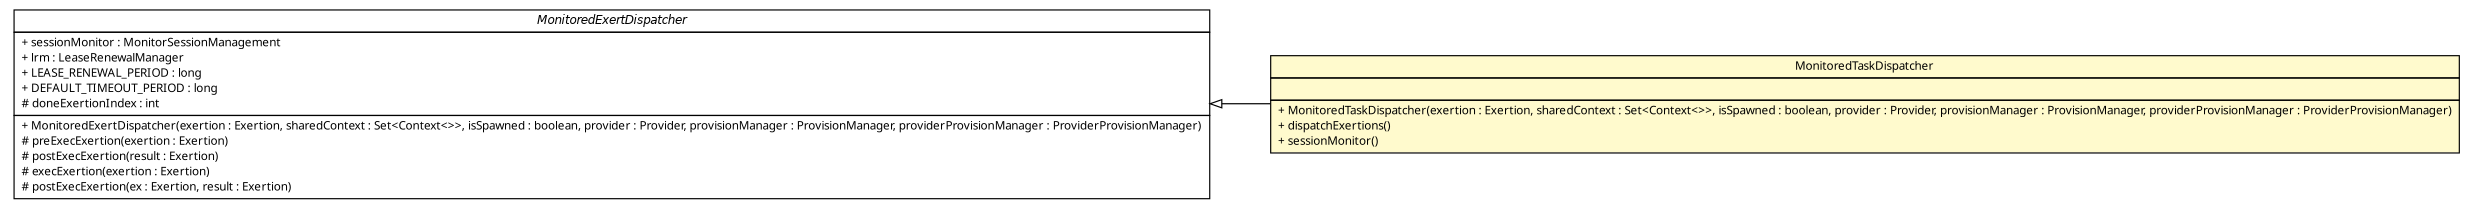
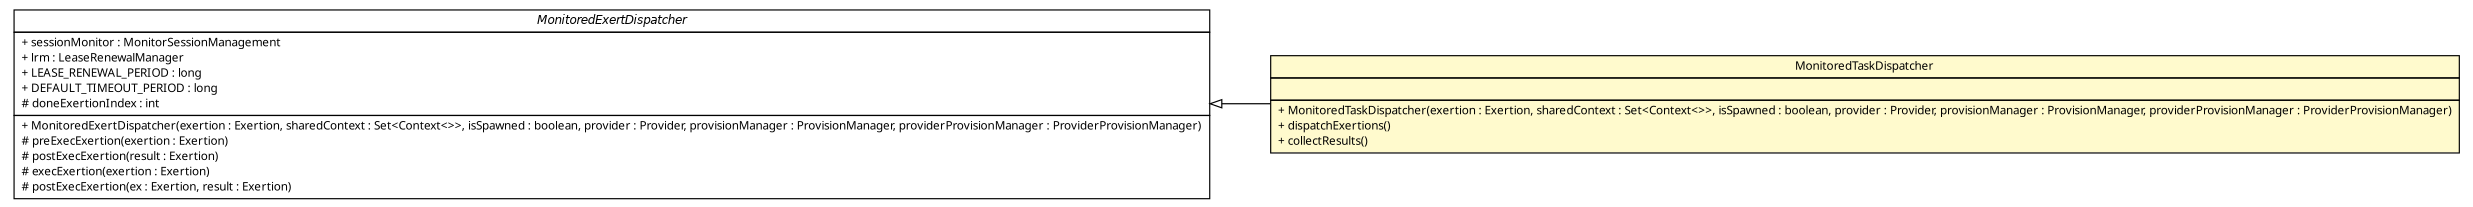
  digraph {
    nodesep=0.25
    ranksep=0.5
    rankdir=LR
    fontname="Noto Sans"
    node [fontcolor=black fontname="Noto Sans" fontsize=10.0 shape=plaintext]
-   n1 [label=<<table title="sorcer.core.dispatch.MonitoredTaskDispatcher" border="0" cellborder="1" cellspacing="0" cellpadding="2" port="p" bgcolor="lemonChiffon" href="./MonitoredTaskDispatcher.html"> 		<tr><td><table border="0" cellspacing="0" cellpadding="1"> <tr><td align="center" balign="center"> MonitoredTaskDispatcher </td></tr> 		</table></td></tr> 		<tr><td><table border="0" cellspacing="0" cellpadding="1"> <tr><td align="left" balign="left">  </td></tr> 		</table></td></tr> 		<tr><td><table border="0" cellspacing="0" cellpadding="1"> <tr><td align="left" balign="left"> + MonitoredTaskDispatcher(exertion : Exertion, sharedContext : Set&lt;Context&lt;&gt;&gt;, isSpawned : boolean, provider : Provider, provisionManager : ProvisionManager, providerProvisionManager : ProviderProvisionManager) </td></tr> <tr><td align="left" balign="left"> + dispatchExertions() </td></tr> <tr><td align="left" balign="left"> + sessionMonitor() </td></tr> 		</table></td></tr> 		</table>>]
+   n1 [label=<<table title="sorcer.core.dispatch.MonitoredTaskDispatcher" border="0" cellborder="1" cellspacing="0" cellpadding="2" port="p" bgcolor="lemonChiffon" href="./MonitoredTaskDispatcher.html"> 		<tr><td><table border="0" cellspacing="0" cellpadding="1"> <tr><td align="center" balign="center"> MonitoredTaskDispatcher </td></tr> 		</table></td></tr> 		<tr><td><table border="0" cellspacing="0" cellpadding="1"> <tr><td align="left" balign="left">  </td></tr> 		</table></td></tr> 		<tr><td><table border="0" cellspacing="0" cellpadding="1"> <tr><td align="left" balign="left"> + MonitoredTaskDispatcher(exertion : Exertion, sharedContext : Set&lt;Context&lt;&gt;&gt;, isSpawned : boolean, provider : Provider, provisionManager : ProvisionManager, providerProvisionManager : ProviderProvisionManager) </td></tr> <tr><td align="left" balign="left"> + dispatchExertions() </td></tr> <tr><td align="left" balign="left"> + collectResults() </td></tr> 		</table></td></tr> 		</table>>]
    n2 [label=<<table title="sorcer.core.dispatch.MonitoredExertDispatcher" border="0" cellborder="1" cellspacing="0" cellpadding="2" port="p" href="./MonitoredExertDispatcher.html"> 		<tr><td><table border="0" cellspacing="0" cellpadding="1"> <tr><td align="center" balign="center"><font face="Helvetica-Oblique"> MonitoredExertDispatcher </font></td></tr> 		</table></td></tr> 		<tr><td><table border="0" cellspacing="0" cellpadding="1"> <tr><td align="left" balign="left"> + sessionMonitor : MonitorSessionManagement </td></tr> <tr><td align="left" balign="left"> + lrm : LeaseRenewalManager </td></tr> <tr><td align="left" balign="left"> + LEASE_RENEWAL_PERIOD : long </td></tr> <tr><td align="left" balign="left"> + DEFAULT_TIMEOUT_PERIOD : long </td></tr> <tr><td align="left" balign="left"> # doneExertionIndex : int </td></tr> 		</table></td></tr> 		<tr><td><table border="0" cellspacing="0" cellpadding="1"> <tr><td align="left" balign="left"> + MonitoredExertDispatcher(exertion : Exertion, sharedContext : Set&lt;Context&lt;&gt;&gt;, isSpawned : boolean, provider : Provider, provisionManager : ProvisionManager, providerProvisionManager : ProviderProvisionManager) </td></tr> <tr><td align="left" balign="left"> # preExecExertion(exertion : Exertion) </td></tr> <tr><td align="left" balign="left"> # postExecExertion(result : Exertion) </td></tr> <tr><td align="left" balign="left"> # execExertion(exertion : Exertion) </td></tr> <tr><td align="left" balign="left"> # postExecExertion(ex : Exertion, result : Exertion) </td></tr> 		</table></td></tr> 		</table>>]
    n2 -> n1 [arrowtail=empty dir=back fontname="Noto Sans" fontsize=10 headport=p labelfontname=Helvetica labelfontsize=10 tailport=p]
  }
